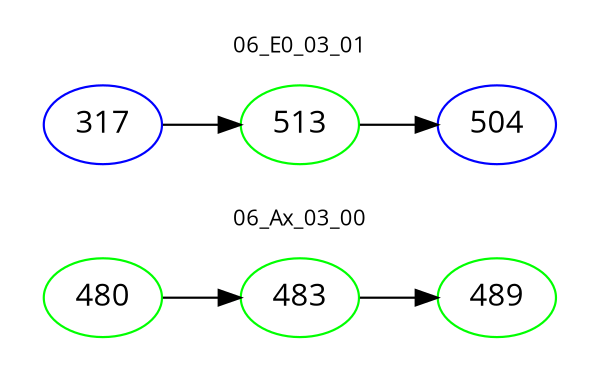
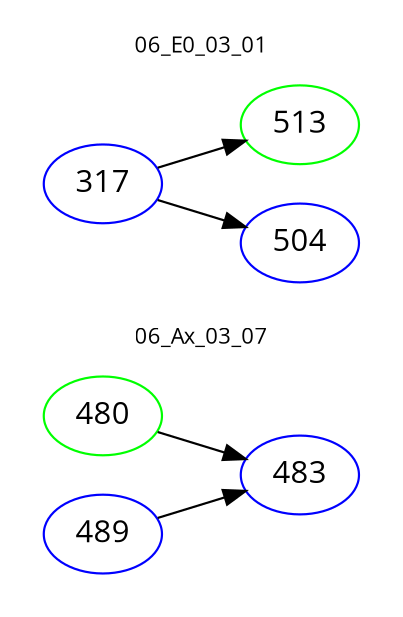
  digraph {
    fontname="Open Sans"
    rankdir=LR
    node [color=blue fontname="Open Sans"]
    edge [color=black fontname="Open Sans"]
-   n1 [color=green label=483]
+   n1 [label=483]
    n2 [color=green label=480]
-   n3 [color=green label=489]
+   n3 [label=489]
    n4 [label=317]
    n5 [label=504]
    n6 [color=green label=513]
    subgraph cluster_1 {
      color=white
      fontsize=10
-     label="06_Ax_03_00"
+     label="06_Ax_03_07"
      n1
      n2
      n3
    }
    subgraph cluster_2 {
      color=white
      fontsize=10
      label="06_E0_03_01"
      n4
      n5
      n6
    }
-   n1 -> n3
+   n3 -> n1
    n2 -> n1
-   n6 -> n5
+   n4 -> n5
    n4 -> n6
  }
